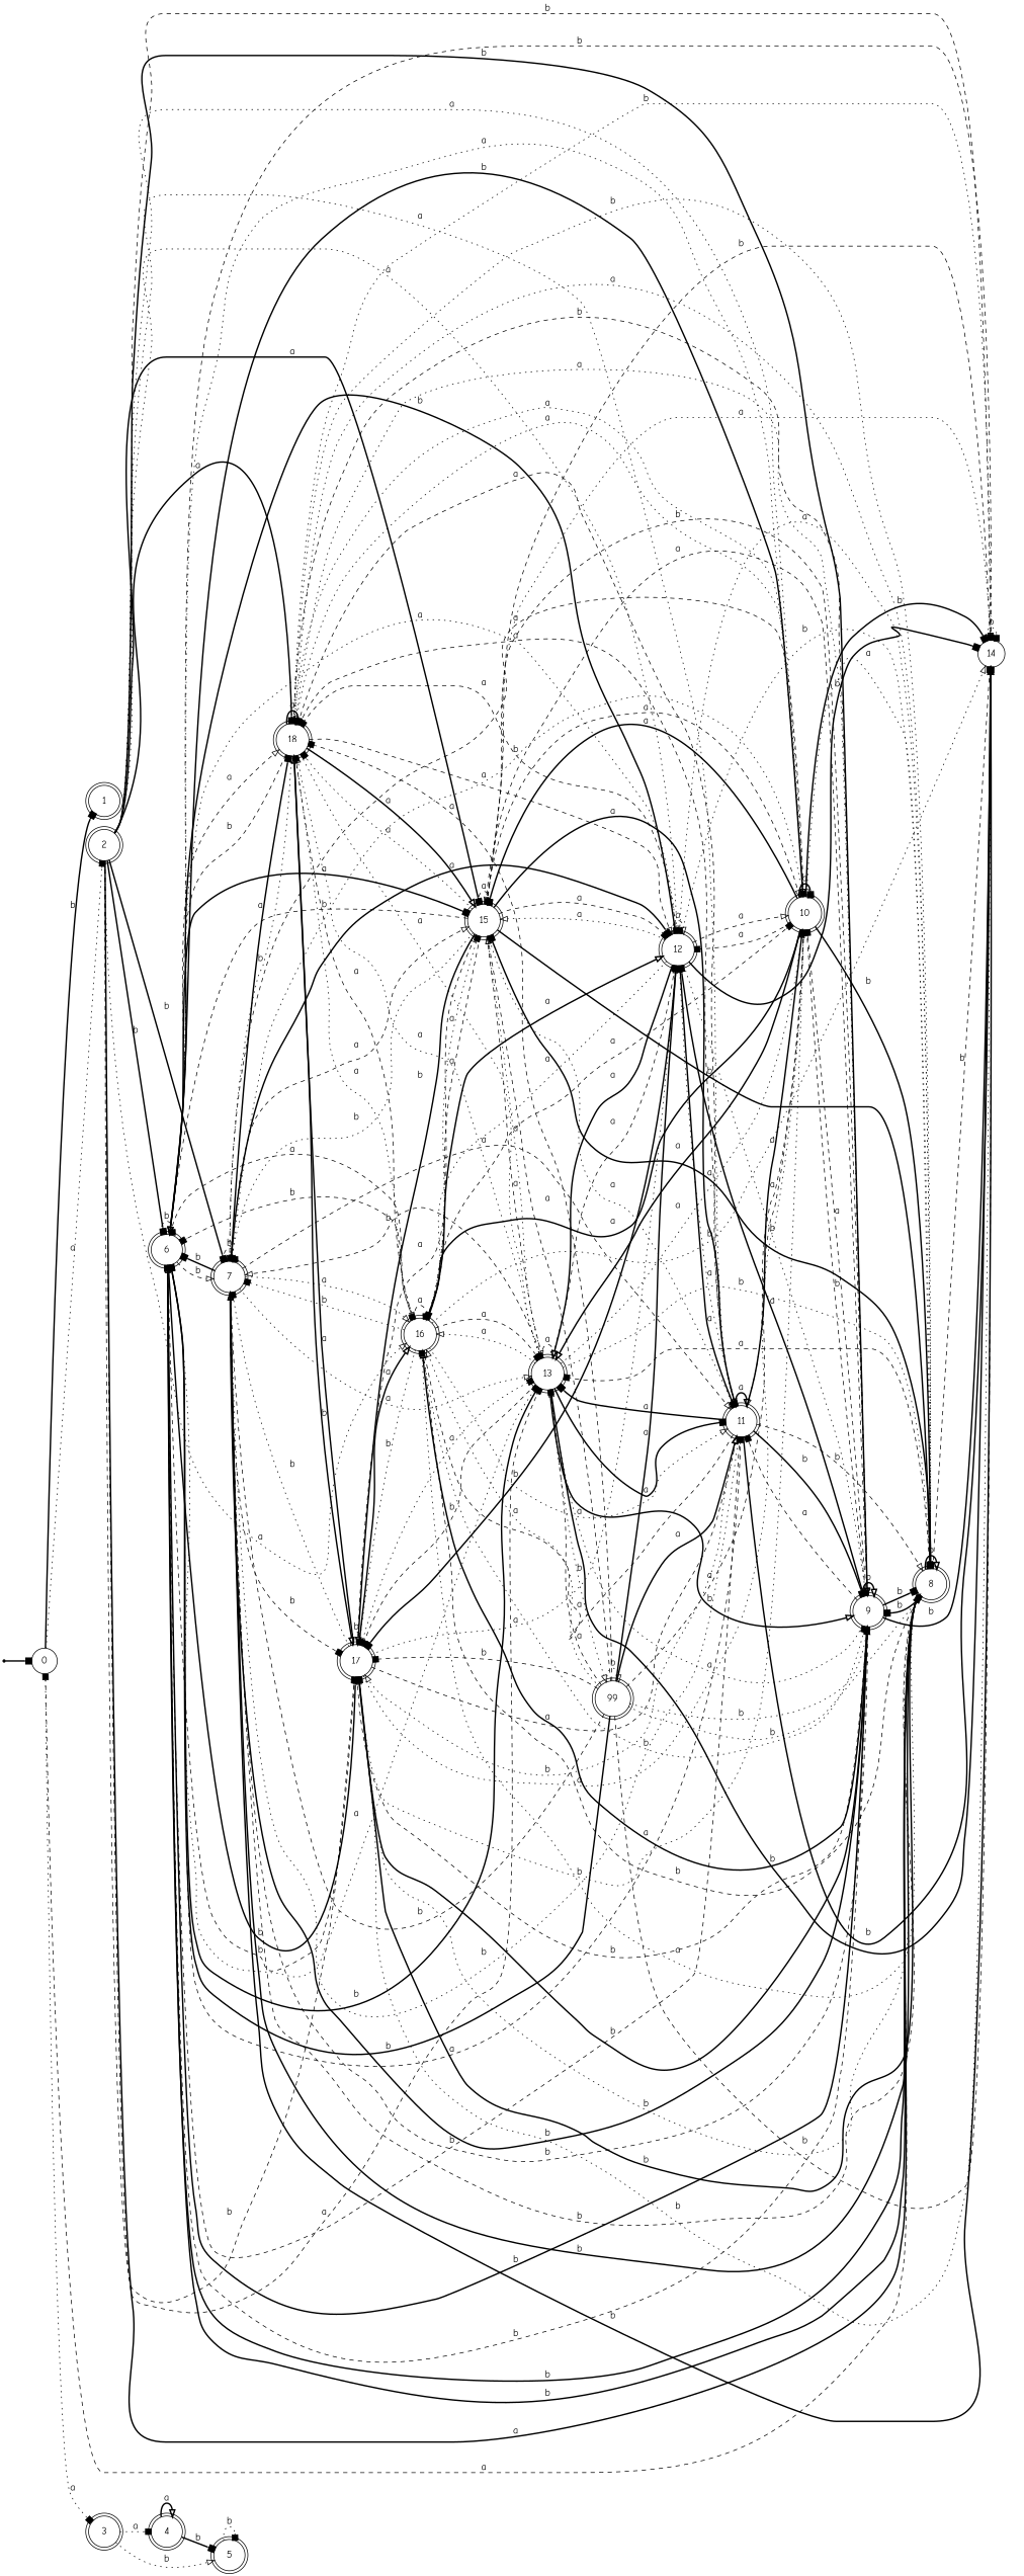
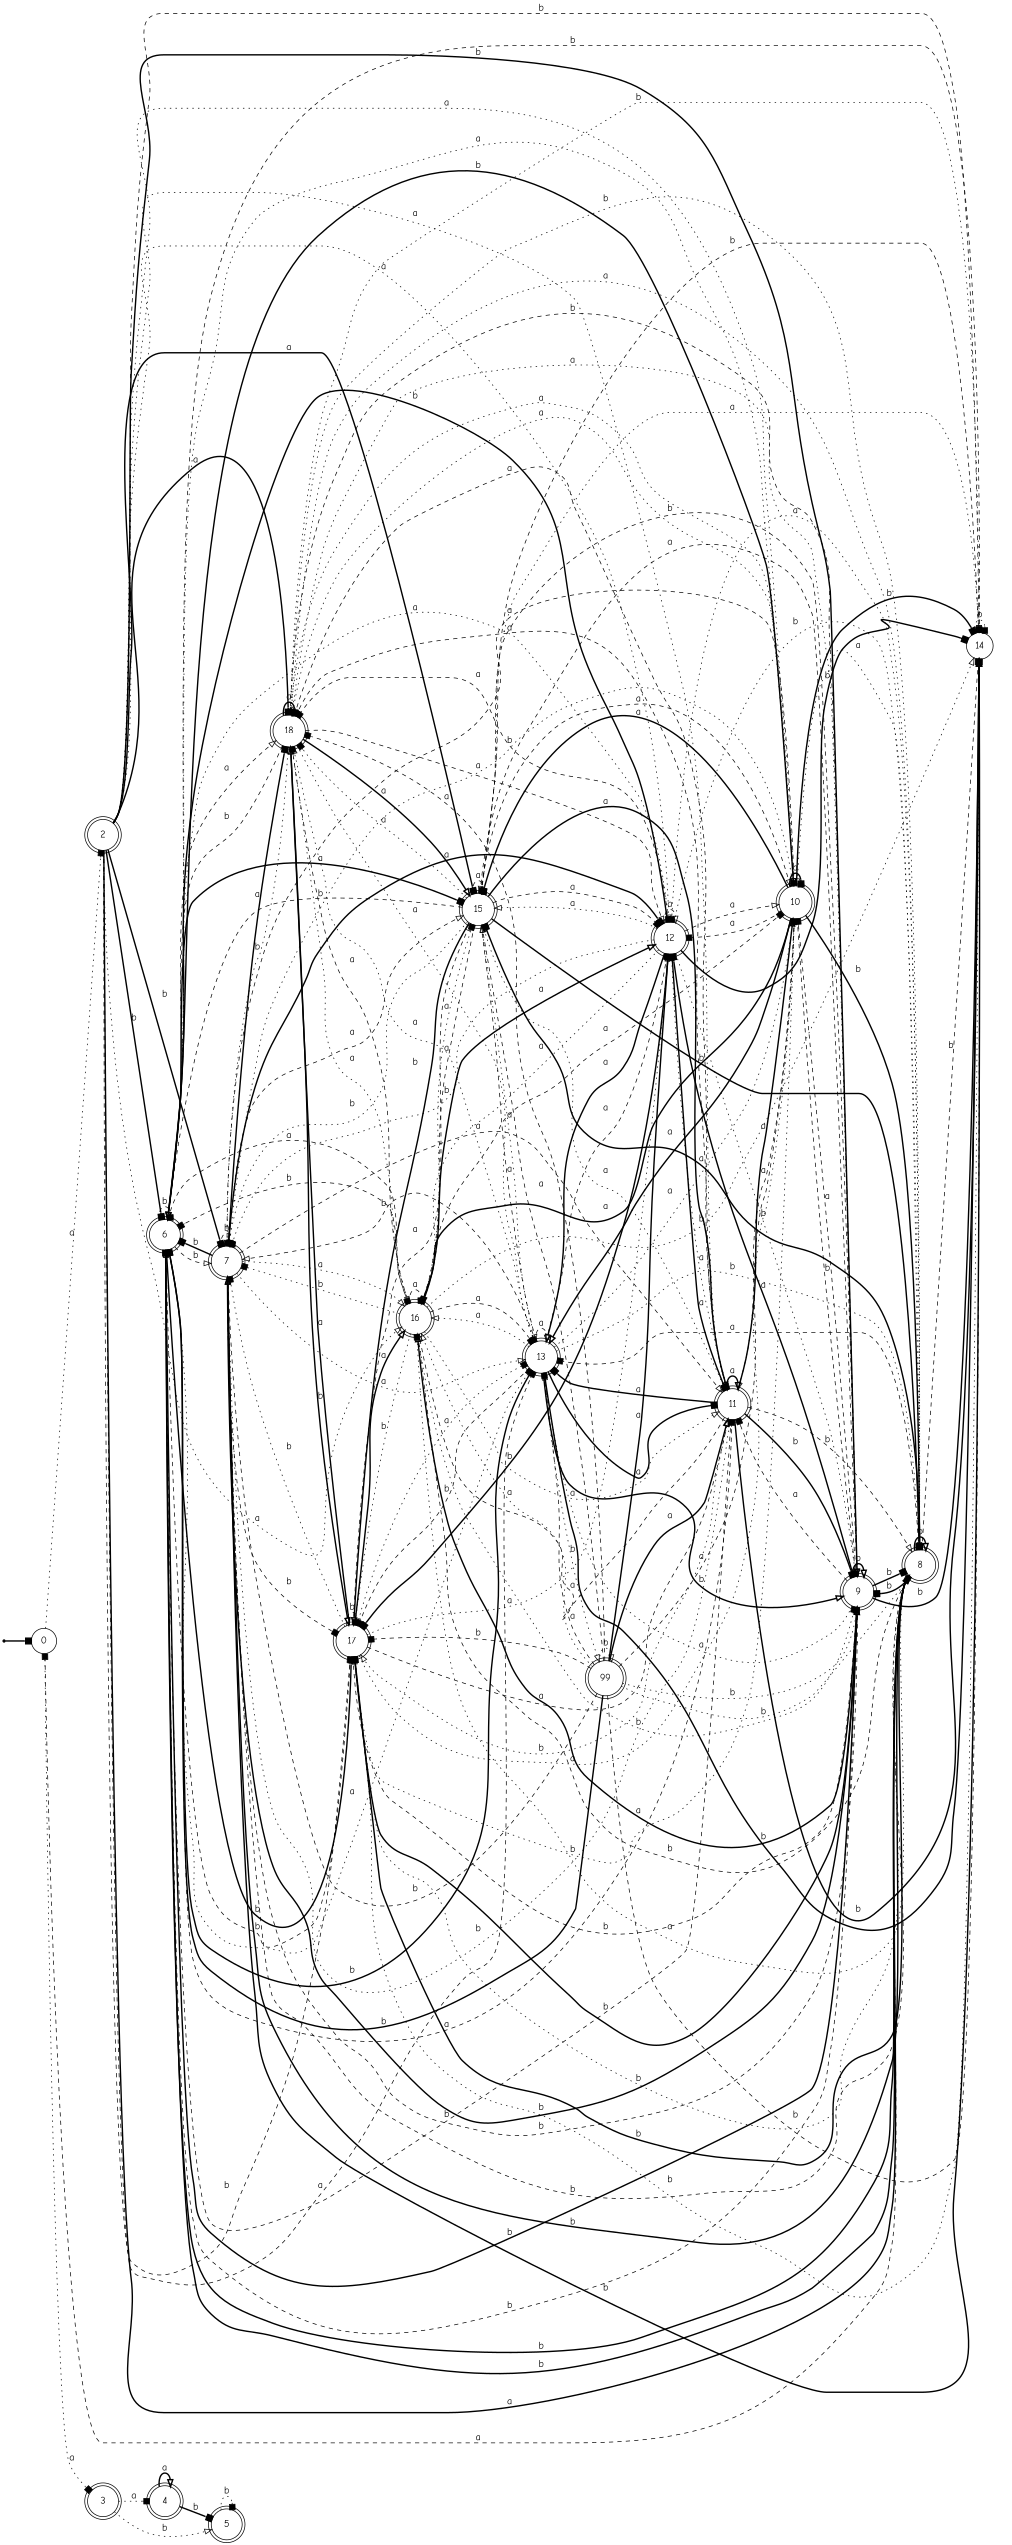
  digraph {
    fontname="Comic Neue"
    rankdir=LR
    node [fontname="Comic Neue" shape=doublecircle]
    edge [arrowhead=box fontname="Comic Neue" style=dashed]
    dummy0 [shape=point]
    0 [shape=circle]
-   1
    2
    3
    6
    7
    8
    9
    10
    11
    12
    13
    14 [shape=circle]
    15
    16
    17
    18
    4
    5
    n21 [label=99]
    dummy0 -> 0 [style=bold]
-   0 -> 1 [label=b style=bold]
    0 -> 2 [label=a style=dotted]
    0 -> 3 [label=a style=dotted]
    2 -> 6 [label=b style=bold]
    2 -> 7 [label=b style=bold]
    2 -> 8 [arrowhead=onormal label=a style=bold]
    2 -> 9 [arrowhead=onormal label=b style=bold]
    2 -> 10 [arrowhead=onormal label=a style=dotted]
    2 -> 11 [arrowhead=onormal label=a style=dotted]
    2 -> 12 [arrowhead=onormal label=a style=dotted]
    2 -> 13 [label=a]
    2 -> 14 [arrowhead=onormal label=b]
    2 -> 15 [label=a style=bold]
    2 -> 16 [arrowhead=onormal label=a style=dotted]
    2 -> 17 [label=b]
    2 -> 18 [label=a style=bold]
    3 -> 4 [label=a style=dotted]
    3 -> 5 [arrowhead=onormal label=b style=dotted]
    6 -> 6 [label=b]
    6 -> 7 [arrowhead=onormal label=b]
    6 -> 8 [arrowhead=onormal label=b style=bold]
    6 -> 9 [arrowhead=onormal label=b style=bold]
    6 -> 10 [arrowhead=onormal label=a style=dotted]
    6 -> 11 [label=a]
    6 -> 12 [label=a style=dotted]
    6 -> 13 [label=a style=dotted]
    6 -> 14 [label=b]
    6 -> 15 [label=a style=bold]
    6 -> 16 [label=a]
    6 -> 17 [label=b style=bold]
    6 -> 18 [arrowhead=onormal label=a]
    7 -> 6 [label=b style=bold]
    7 -> 7 [label=b]
    7 -> 8 [label=b]
    7 -> 9 [arrowhead=onormal label=b style=bold]
    7 -> 10 [arrowhead=onormal label=a]
    7 -> 11 [arrowhead=onormal label=a]
    7 -> 12 [label=a style=bold]
    7 -> 13 [arrowhead=onormal label=a style=dotted]
    7 -> 14 [arrowhead=onormal label=b style=bold]
    7 -> 15 [arrowhead=onormal label=a]
    7 -> 16 [arrowhead=onormal label=a style=dotted]
    7 -> 17 [label=b]
    7 -> 18 [label=a style=bold]
    8 -> 0 [label=a]
    8 -> 6 [label=b style=bold]
    8 -> 7 [arrowhead=onormal label=b style=bold]
    8 -> 8 [arrowhead=onormal label=b style=bold]
    8 -> 9 [label=b style=bold]
    8 -> 10 [arrowhead=onormal label=a style=dotted]
    8 -> 12 [label=a style=dotted]
    8 -> 13 [label=a]
    8 -> 14 [label=b]
    8 -> 15 [label=a style=bold]
    8 -> 16 [label=a style=dotted]
    8 -> 17 [label=b style=bold]
    8 -> 18 [label=a style=dotted]
    9 -> 6 [arrowhead=onormal label=b]
    9 -> 7 [arrowhead=onormal label=b]
    9 -> 8 [label=b style=bold]
    9 -> 9 [arrowhead=onormal label=b style=bold]
    9 -> 10 [label=a]
    9 -> 11 [label=a]
    9 -> 12 [label=a style=bold]
    9 -> 13 [arrowhead=onormal label=a style=dotted]
    9 -> 14 [arrowhead=onormal label=b style=bold]
    9 -> 15 [arrowhead=onormal label=a]
    9 -> 16 [arrowhead=onormal label=a style=bold]
    9 -> 17 [label=b style=bold]
    9 -> 18 [arrowhead=onormal label=a style=dotted]
    10 -> 6 [arrowhead=onormal label=b style=bold]
    10 -> 7 [label=b style=dotted]
    10 -> 8 [label=b style=bold]
    10 -> 9 [arrowhead=onormal label=b]
    10 -> 10 [label=a style=bold]
    10 -> 11 [arrowhead=onormal label=a]
    10 -> 12 [label=a]
    10 -> 13 [arrowhead=onormal label=a style=bold]
    10 -> 14 [label=b style=bold]
    10 -> 15 [label=a style=bold]
    10 -> 16 [arrowhead=onormal label=a style=bold]
    10 -> 17 [arrowhead=onormal label=b style=dotted]
    10 -> 18 [label=a style=dotted]
    11 -> 6 [label=b]
    11 -> 7 [arrowhead=onormal label=b style=dotted]
    11 -> 8 [arrowhead=onormal label=b]
    11 -> 9 [label=b style=bold]
    11 -> 10 [arrowhead=onormal label=a style=bold]
    11 -> 11 [arrowhead=onormal label=a style=bold]
    11 -> 12 [label=a style=dotted]
    11 -> 13 [label=a style=bold]
    11 -> 14 [label=b style=bold]
    11 -> 15 [arrowhead=onormal label=a style=dotted]
    11 -> 16 [arrowhead=onormal label=a]
    11 -> 17 [arrowhead=onormal label=b style=dotted]
    11 -> 18 [label=a]
    12 -> 6 [arrowhead=onormal label=b style=bold]
+   12 -> 7 [label=b style=dotted]
    12 -> 8 [arrowhead=onormal label=b style=dotted]
    12 -> 9 [label=b style=dotted]
    12 -> 10 [arrowhead=onormal label=a]
    12 -> 11 [label=a style=bold]
    12 -> 12 [arrowhead=onormal label=a]
    12 -> 13 [arrowhead=onormal label=a style=bold]
    12 -> 14 [label=b style=bold]
    12 -> 15 [arrowhead=onormal label=a style=dotted]
    12 -> 16 [arrowhead=onormal label=a style=dotted]
    12 -> 17 [label=b style=bold]
    12 -> 18 [label=a]
    13 -> 6 [label=b style=bold]
    13 -> 7 [arrowhead=onormal label=b]
    13 -> 8 [label=b style=dotted]
    13 -> 9 [arrowhead=onormal label=b style=bold]
    13 -> 10 [arrowhead=onormal label=a style=dotted]
    13 -> 11 [label=a style=bold]
    13 -> 12 [label=a]
    13 -> 13 [arrowhead=onormal label=a]
    13 -> 14 [arrowhead=onormal label=b style=bold]
    13 -> 15 [arrowhead=onormal label=a style=dotted]
    13 -> 16 [arrowhead=onormal label=a style=dotted]
    13 -> 17 [label=b]
    13 -> 18 [arrowhead=onormal label=a style=dotted]
    13 -> n21 [arrowhead=onormal label=b style=dotted]
    14 -> 14 [label=b style=dotted]
    14 -> 15 [label=a style=dotted]
    15 -> 6 [arrowhead=onormal label=b]
    15 -> 7 [label=b style=dotted]
    15 -> 8 [label=b style=bold]
    15 -> 9 [arrowhead=onormal label=b]
    15 -> 10 [arrowhead=onormal label=a]
    15 -> 11 [arrowhead=onormal label=a style=bold]
    15 -> 12 [label=a]
    15 -> 13 [arrowhead=onormal label=a]
    15 -> 14 [label=b]
    15 -> 15 [label=a]
    15 -> 16 [label=a]
    15 -> 17 [arrowhead=onormal label=b style=bold]
    15 -> 18 [label=a style=dotted]
    16 -> 6 [label=b]
    16 -> 7 [label=b style=dotted]
    16 -> 8 [arrowhead=onormal label=b]
    16 -> 9 [label=b style=dotted]
    16 -> 10 [label=a]
    16 -> 11 [arrowhead=onormal label=a style=dotted]
    16 -> 12 [arrowhead=onormal label=a style=bold]
    16 -> 13 [label=a]
    16 -> 14 [arrowhead=onormal label=b style=dotted]
    16 -> 15 [label=a style=dotted]
    16 -> 16 [label=a]
    16 -> 17 [label=b style=dotted]
    16 -> 18 [label=a style=dotted]
    17 -> 6 [arrowhead=onormal label=b]
    17 -> 7 [label=b style=dotted]
    17 -> 8 [arrowhead=onormal label=b style=dotted]
    17 -> 9 [label=b]
    17 -> 10 [label=a style=dotted]
    17 -> 11 [arrowhead=onormal label=a]
    17 -> 12 [arrowhead=onormal label=a style=dotted]
    17 -> 13 [label=a style=dotted]
    17 -> 14 [label=b style=dotted]
    17 -> 15 [arrowhead=onormal label=a]
    17 -> 16 [arrowhead=onormal label=a style=bold]
    17 -> 17 [arrowhead=onormal label=b]
    17 -> 18 [arrowhead=onormal label=a style=bold]
    18 -> 6 [arrowhead=onormal label=b]
    18 -> 7 [label=b style=dotted]
    18 -> 8 [label=b style=dotted]
    18 -> 9 [arrowhead=onormal label=b]
    18 -> 10 [label=a style=dotted]
    18 -> 11 [label=a]
    18 -> 12 [arrowhead=onormal label=a]
    18 -> 13 [label=a style=dotted]
    18 -> 14 [arrowhead=onormal label=b style=dotted]
    18 -> 15 [arrowhead=onormal label=a style=bold]
    18 -> 16 [arrowhead=onormal label=a]
    18 -> 17 [arrowhead=onormal label=b style=bold]
    18 -> 18 [label=a style=bold]
    4 -> 4 [arrowhead=onormal label=a style=bold]
    4 -> 5 [label=b style=bold]
    5 -> 5 [label=b style=dotted]
    n21 -> 6 [label=b style=bold]
    n21 -> 7 [arrowhead=onormal label=b]
    n21 -> 8 [arrowhead=onormal label=b style=dotted]
    n21 -> 9 [label=b style=dotted]
    n21 -> 10 [label=a]
    n21 -> 11 [arrowhead=onormal label=a style=bold]
    n21 -> 12 [label=a style=bold]
    n21 -> 13 [label=a]
    n21 -> 14 [label=b]
    n21 -> 15 [arrowhead=onormal label=a]
    n21 -> 16 [arrowhead=onormal label=a style=dotted]
    n21 -> 17 [label=b]
    n21 -> 18 [label=a]
    n21 -> n21 [arrowhead=onormal label=b style=dotted]
  }
